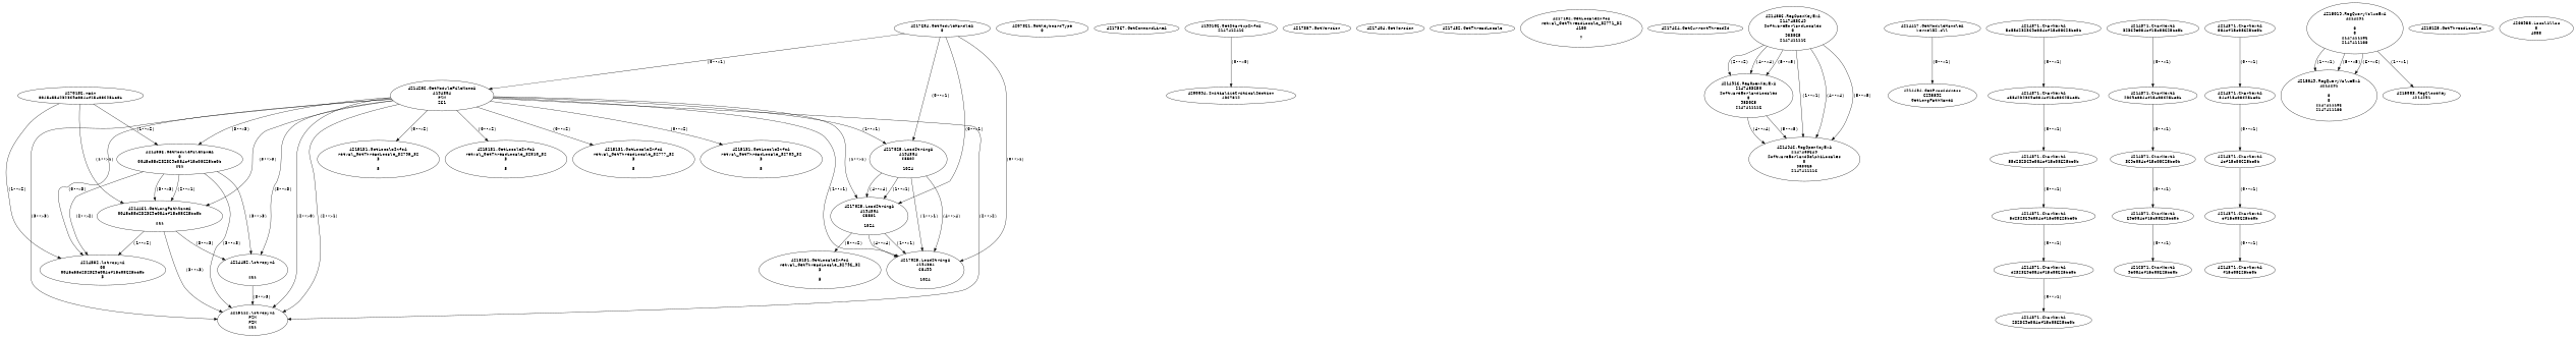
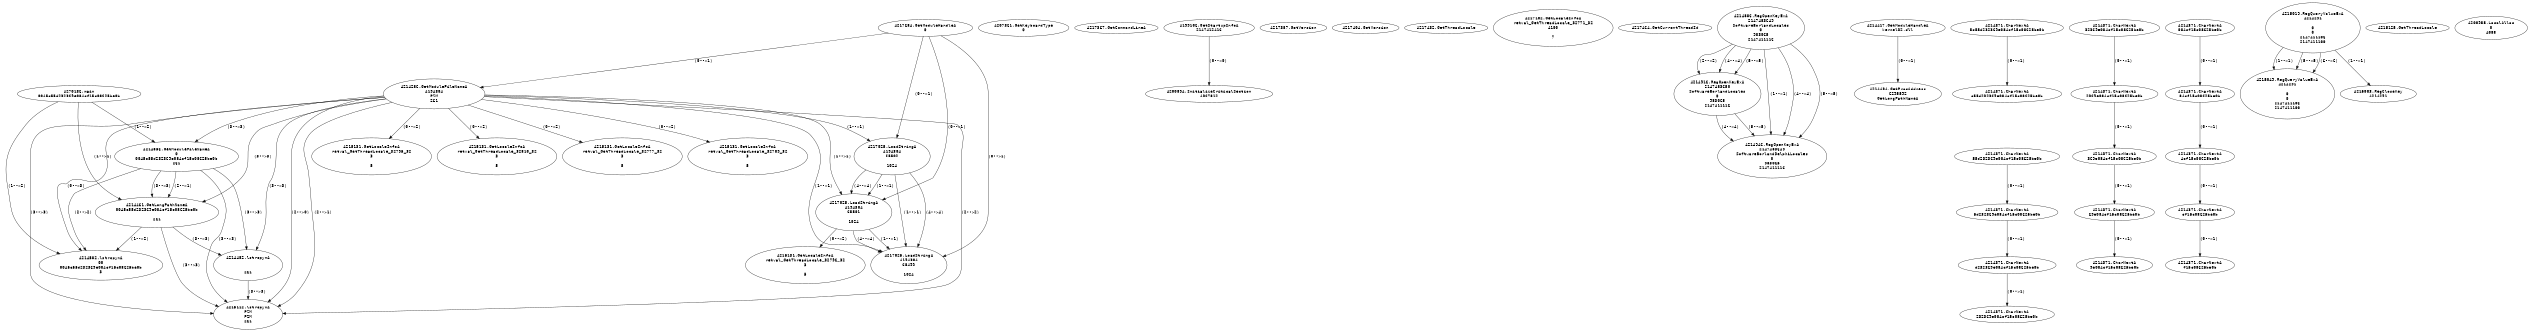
  digraph {
    fontname="DejaVu Sans Mono"
    node [fontname="DejaVu Sans Mono"]
    edge [fontname="DejaVu Sans Mono"]
    n1 [label="4270136.main\n0045c55d232369e084cf15c08625be0b"]
    n2 [label="4214856.GetModuleFileNameA\n0\n0045c55d232369e084cf15c08625be0b\n261"]
    n3 [label="4214461.GetLongPathNameA\n0045c55d232369e084cf15c08625be0b\n\n261"]
    n4 [label="4214582.lstrcpynA\n00\n0045c55d232369e084cf15c08625be0b\n3"]
    n5 [label="4214482.lstrcpynA\n\n\n261"]
    n6 [label="4215112.lstrcpynA\nPZM\nPZM\n261"]
    n7 [label="4217684.GetModuleHandleA\n0"]
    n8 [label="4214286.GetModuleFileNameA\n4194304\nPZM\n261"]
    n9 [label="4217025.LoadStringA\n4194304\n65502\n\n1024"]
    n10 [label="4217025.LoadStringA\n4194304\n65501\n\n1024"]
    n11 [label="4217025.LoadStringA\n4194304\n65499\n\n1024"]
    n12 [label="4215131.GetLocaleInfoA\nretval_GetThreadLocale_32795_32\n3\n\n5"]
    n13 [label="4215131.GetLocaleInfoA\nretval_GetThreadLocale_32810_32\n3\n\n5"]
    n14 [label="4215131.GetLocaleInfoA\nretval_GetThreadLocale_32777_32\n3\n\n5"]
    n15 [label="4215131.GetLocaleInfoA\nretval_GetThreadLocale_32789_32\n3\n\n5"]
    n16 [label="4215131.GetLocaleInfoA\nretval_GetThreadLocale_32796_32\n3\n\n5"]
    n17 [label="4207361.GetKeyboardType\n0"]
    n18 [label="4217367.GetCommandLineA\n"]
    n19 [label="4199106.GetStartupInfoA\n2147412416"]
    n20 [label="4200894.InitializeCriticalSection\n4367812"]
    n21 [label="4217387.GetVersion\n"]
    n22 [label="4217404.GetVersion\n"]
    n23 [label="4217432.GetThreadLocale\n"]
    n24 [label="4217102.GetLocaleInfoA\nretval_GetThreadLocale_32771_32\n4100\n\n7"]
    n25 [label="4217464.GetCurrentThreadId\n"]
    n26 [label="4214886.RegOpenKeyExA\n2147483649\nSoftware\Borland\Locales\n0\n983065\n2147411116"]
    n27 [label="4214916.RegOpenKeyExA\n2147483650\nSoftware\Borland\Locales\n0\n983065\n2147411116"]
    n28 [label="4214946.RegOpenKeyExA\n2147483649\nSoftware\Borland\Delphi\Locales\n0\n983065\n2147411116"]
    n29 [label="4214417.GetModuleHandleA\nkernel32.dll"]
    n30 [label="4214434.GetProcAddress\n6295592\nGetLongPathNameA"]
    n31 [label="4214371.CharNextA\n5c55d232369e084cf15c08625be0b"]
    n32 [label="4214371.CharNextA\nc55d232369e084cf15c08625be0b"]
    n33 [label="4214371.CharNextA\n55d232369e084cf15c08625be0b"]
    n34 [label="4214371.CharNextA\n5d232369e084cf15c08625be0b"]
    n35 [label="4214371.CharNextA\nd232369e084cf15c08625be0b"]
    n36 [label="4214371.CharNextA\n232369e084cf15c08625be0b"]
    n37 [label="4214371.CharNextA\n32369e084cf15c08625be0b"]
    n38 [label="4214371.CharNextA\n2369e084cf15c08625be0b"]
    n39 [label="4214371.CharNextA\n369e084cf15c08625be0b"]
    n40 [label="4214371.CharNextA\n69e084cf15c08625be0b"]
-   n41 [label="4216371.CharNextA\n9e084cf15c08625be0b"]
+   n41 [label="4214371.CharNextA\n9e084cf15c08625be0b"]
    n42 [label="4214371.CharNextA\n084cf15c08625be0b"]
    n43 [label="4214371.CharNextA\n84cf15c08625be0b"]
    n44 [label="4214371.CharNextA\n4cf15c08625be0b"]
    n45 [label="4214371.CharNextA\ncf15c08625be0b"]
    n46 [label="4214371.CharNextA\nf15c08625be0b"]
    n47 [label="4215019.RegQueryValueExA\n4214291\n\n0\n0\n2147411106\n2147411100"]
    n48 [label="4215049.RegQueryValueExA\n4214291\n\n0\n0\n2147411106\n2147411100"]
    n49 [label="4215083.RegCloseKey\n4214291"]
    n50 [label="4215125.GetThreadLocale\n"]
    n51 [label="4200955.LocalAlloc\n0\n4088"]
    n1 -> n2 [label="(1-->2)"]
    n1 -> n3 [label="(1-->1)"]
    n1 -> n4 [label="(1-->2)"]
    n2 -> n3 [label="(2-->1)"]
    n2 -> n3 [label="(3-->3)"]
    n2 -> n4 [label="(2-->2)"]
    n2 -> n5 [label="(3-->3)"]
    n2 -> n6 [label="(3-->3)"]
    n3 -> n4 [label="(1-->2)"]
    n3 -> n5 [label="(3-->3)"]
    n3 -> n6 [label="(3-->3)"]
    n5 -> n6 [label="(3-->3)"]
    n7 -> n8 [label="(0-->1)"]
    n7 -> n9 [label="(0-->1)"]
    n7 -> n10 [label="(0-->1)"]
    n7 -> n11 [label="(0-->1)"]
    n8 -> n2 [label="(3-->3)"]
    n8 -> n3 [label="(3-->3)"]
    n8 -> n4 [label="(0-->3)"]
    n8 -> n5 [label="(3-->3)"]
    n8 -> n6 [label="(2-->1)"]
    n8 -> n6 [label="(2-->2)"]
    n8 -> n6 [label="(3-->3)"]
    n8 -> n6 [label="(2-->0)"]
    n8 -> n9 [label="(1-->1)"]
    n8 -> n10 [label="(1-->1)"]
    n8 -> n11 [label="(1-->1)"]
    n8 -> n12 [label="(0-->2)"]
    n8 -> n13 [label="(0-->2)"]
    n8 -> n14 [label="(0-->2)"]
    n8 -> n15 [label="(0-->2)"]
    n9 -> n10 [label="(1-->1)"]
    n9 -> n10 [label="(4-->4)"]
    n9 -> n11 [label="(1-->1)"]
    n9 -> n11 [label="(4-->4)"]
    n10 -> n11 [label="(1-->1)"]
    n10 -> n11 [label="(4-->4)"]
    n10 -> n16 [label="(0-->2)"]
    n19 -> n20 [label="(0-->0)"]
    n26 -> n27 [label="(2-->2)"]
    n26 -> n27 [label="(4-->4)"]
    n26 -> n27 [label="(5-->5)"]
    n26 -> n28 [label="(1-->1)"]
    n26 -> n28 [label="(4-->4)"]
    n26 -> n28 [label="(5-->5)"]
    n27 -> n28 [label="(4-->4)"]
    n27 -> n28 [label="(5-->5)"]
    n29 -> n30 [label="(0-->1)"]
    n31 -> n32 [label="(0-->1)"]
-   n32 -> n33 [label="(0-->1)"]
    n33 -> n34 [label="(0-->1)"]
    n34 -> n35 [label="(0-->1)"]
    n35 -> n36 [label="(0-->1)"]
    n37 -> n38 [label="(0-->1)"]
    n38 -> n39 [label="(0-->1)"]
    n39 -> n40 [label="(0-->1)"]
    n40 -> n41 [label="(0-->1)"]
    n42 -> n43 [label="(0-->1)"]
    n43 -> n44 [label="(0-->1)"]
    n44 -> n45 [label="(0-->1)"]
    n45 -> n46 [label="(0-->1)"]
    n47 -> n48 [label="(1-->1)"]
    n47 -> n48 [label="(5-->5)"]
    n47 -> n48 [label="(6-->6)"]
    n47 -> n49 [label="(1-->1)"]
  }
